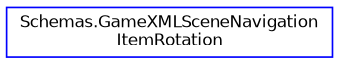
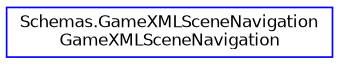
  digraph {
    rankdir=TB
-   n1 [color=blue fillcolor=white fontname=Helvetica fontsize=10 height=0.2 label="Schemas.GameXMLSceneNavigation\lItemRotation" shape=record style=filled width=0.4]
+   n1 [color=blue fillcolor=white fontname=Helvetica fontsize=10 height=0.2 label="Schemas.GameXMLSceneNavigation\lGameXMLSceneNavigation" shape=record style=filled width=0.4]
  }
